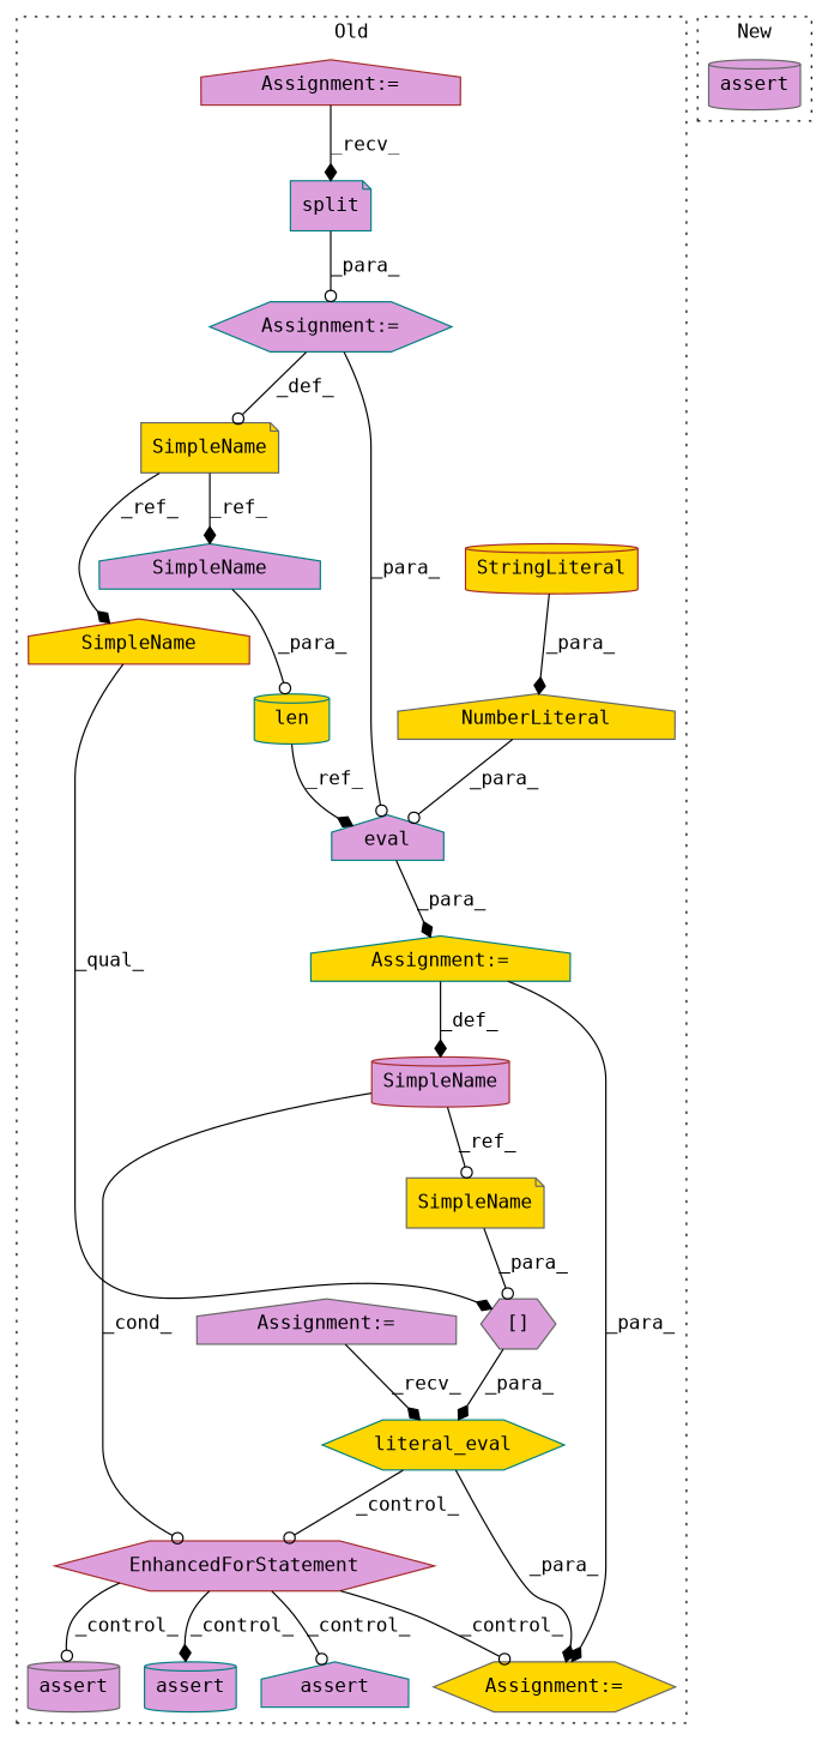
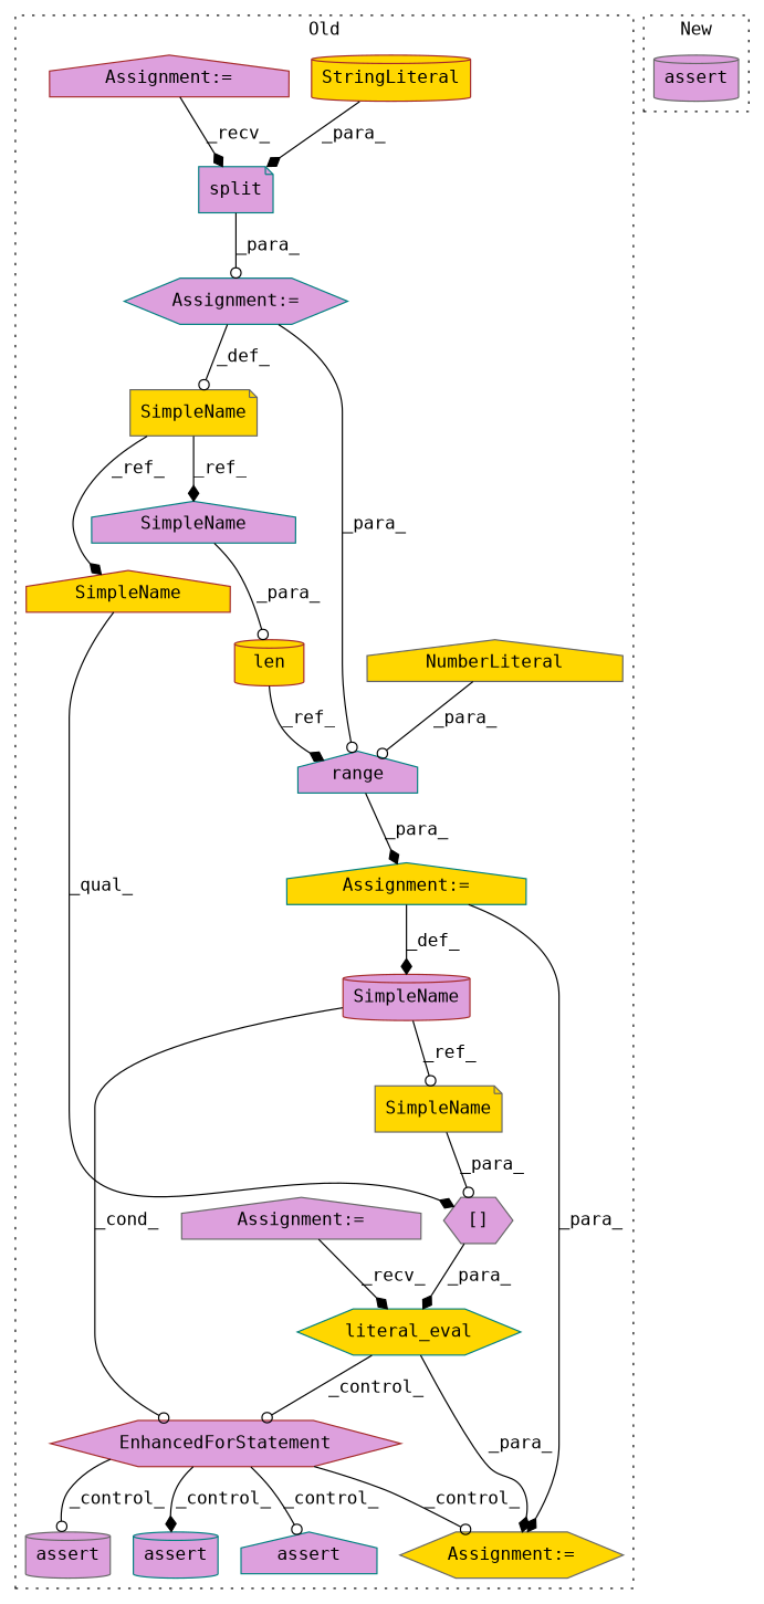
  digraph {
    fontname="DejaVu Sans Mono"
    node [a=32 color=teal fillcolor=plum fontname="DejaVu Sans Mono" l=1 s="2034,2115" shape=house style=filled]
    edge [arrowhead=diamond fontname="DejaVu Sans Mono"]
    n1 [fillcolor=gold l="13,1" label=literal_eval s="2135,2157" shape=hexagon]
    n2 [a=2 color=gray40 l="7,1" label="[]" s="2148,2156" shape=hexagon]
    n3 [l="6,1" label=split s="2012,2027" shape=note]
-   n4 [fillcolor=gold l="4,1" label=len s="2103,2113" shape=cylinder]
+   n4 [color=brown fillcolor=gold l="4,1" label=len s="2103,2113" shape=cylinder]
    n5 [l="18,1" label=assert s="2232,2305" shape=cylinder]
    n6 [a=70 color=brown l="53,2" label=EnhancedForStatement shape=hexagon]
    n7 [l="12,1" label=assert s="2171,2218"]
-   n8 [l="6,1" label=eval s="2095,2114"]
+   n8 [l="6,1" label=range s="2095,2114"]
    n9 [a=34 color=gray40 fillcolor=gold label=NumberLiteral s=2101]
    n10 [color=gray40 l="18,1" label=assert s="2380,2449" shape=cylinder]
    n11 [a=42 color=brown label=SimpleName s=2091 shape=cylinder]
    n12 [a=42 color=gray40 fillcolor=gold l=6 label=SimpleName s=1994 shape=note]
    n13 [a=7 color=gray40 fillcolor=gold label="Assignment:=" s=2130 shape=hexagon]
    n14 [a=45 color=brown fillcolor=gold l=9 label=StringLiteral s=2018 shape=cylinder]
    n15 [a=7 color=brown l=10 label="Assignment:=" s=1669]
    n16 [a=7 color=gray40 l=3 label="Assignment:=" s=1609]
    n17 [a=7 label="Assignment:=" s=2000 shape=hexagon]
    n18 [a=7 fillcolor=gold l="53,2" label="Assignment:="]
    n19 [a=42 color=brown fillcolor=gold l=6 label=SimpleName s=2148]
    n20 [a=42 l=6 label=SimpleName s=2107]
    n21 [a=42 color=gray40 fillcolor=gold label=SimpleName s=2155 shape=note]
    n22 [color=gray40 l="12,1" label=assert s="1453,1483" shape=cylinder]
    subgraph cluster_1 {
      label=Old
      style=dotted
      n1
      n2
      n3
      n4
      n5
      n6
      n7
      n8
      n9
      n10
      n11
      n12
      n13
      n14
      n15
      n16
      n17
      n18
      n19
      n20
      n21
    }
    subgraph cluster_2 {
      label=New
      style=dotted
      n22
    }
    n1 -> n6 [arrowhead=odot label=_control_]
    n1 -> n13 [label=_para_]
    n2 -> n1 [label=_para_]
    n3 -> n17 [arrowhead=odot label=_para_]
    n4 -> n8 [label=_ref_]
    n6 -> n5 [label=_control_]
    n6 -> n7 [arrowhead=odot label=_control_]
    n6 -> n10 [arrowhead=odot label=_control_]
    n6 -> n13 [arrowhead=odot label=_control_]
    n8 -> n18 [label=_para_]
    n9 -> n8 [arrowhead=odot label=_para_]
    n11 -> n6 [arrowhead=odot label=_cond_]
    n11 -> n21 [arrowhead=odot label=_ref_]
    n12 -> n19 [label=_ref_]
    n12 -> n20 [label=_ref_]
-   n14 -> n9 [label=_para_]
+   n14 -> n3 [label=_para_]
    n15 -> n3 [label=_recv_]
    n16 -> n1 [label=_recv_]
    n17 -> n8 [arrowhead=odot label=_para_]
    n17 -> n12 [arrowhead=odot label=_def_]
    n18 -> n11 [label=_def_]
    n18 -> n13 [label=_para_]
    n19 -> n2 [label=_qual_]
    n20 -> n4 [arrowhead=odot label=_para_]
    n21 -> n2 [arrowhead=odot label=_para_]
  }
